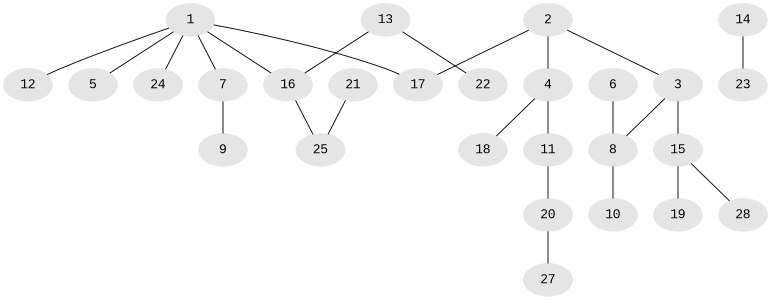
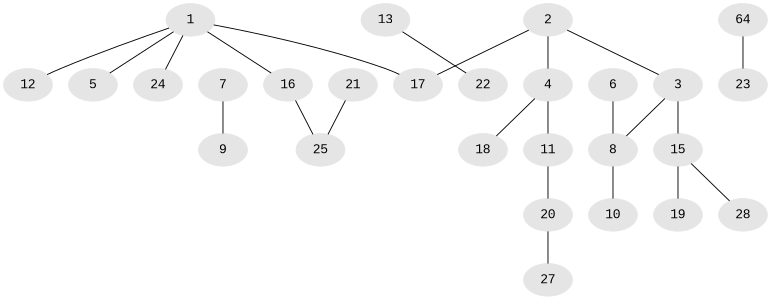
  graph {
    fontname="Liberation Mono"
    node [color=gray90 fontname="Liberation Mono" style=filled]
    edge [fontname="Liberation Mono" weight=1.0]
    1
    5
    7
    12
    16
    17
    24
    9
    25
    2
    3
    4
    15
    8
    11
    18
    19
    28
    10
    20
    6
-   14
+   14 [label=64]
    23
    27
    13
    22
    21
    1 -- 5
-   1 -- 7
    1 -- 12
    1 -- 16
    1 -- 17
    1 -- 24
    7 -- 9
    16 -- 25
    2 -- 17
    2 -- 3
    2 -- 4
    3 -- 15
    3 -- 8
    4 -- 11
    4 -- 18
    15 -- 19
    15 -- 28
    8 -- 10
    11 -- 20
    20 -- 27
    6 -- 8
    14 -- 23
-   13 -- 16
    13 -- 22
    21 -- 25
  }
